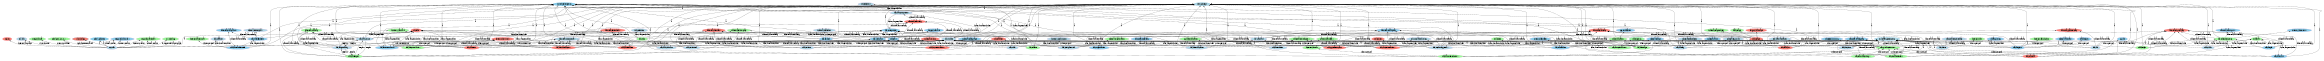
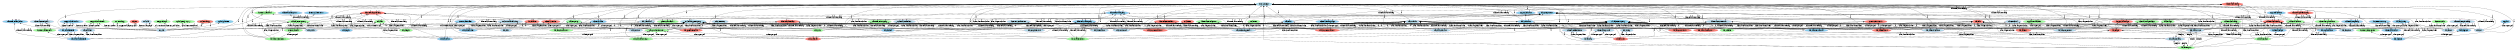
  digraph {
    rankdir=BT
    node [color="#e377c2" fillcolor=lightblue style=filled]
    n1 [fillcolor=palegreen height=.3 label="okh:Publication"]
    n2 [fillcolor=skyblue height=.3 label="npg:Publication"]
    n3 [color="#1f77b4" height=.3 label="skos:Concept"]
    n4 [fillcolor=skyblue height=.3 label="okhmeta:QualityTag"]
    n5 [fillcolor=salmon height=.3 label="okhmeta:AcademicTag"]
    n6 [height=.3 label="okh:Module"]
    n7 [fillcolor=skyblue height=.3 label="okh:Component"]
    n8 [fillcolor=salmon height=.3 label="okhmeta:PartsTag"]
    n9 [color="#1f77b4" fillcolor=skyblue height=.3 label="owl:ObjectProperty"]
    n10 [fillcolor=palegreen height=.3 label="schema:ImageObject"]
    n11 [color="#1f77b4" height=.3 label="owl:DatatypeProperty"]
    n12 [fillcolor=skyblue height=.3 label="okh:Software"]
    n13 [fillcolor=skyblue height=.3 label="dctype:Software"]
    n14 [fillcolor=skyblue height=.3 label="dcterms:SizeOrDur..."]
    n15 [fillcolor=skyblue height=.3 label="okh:Part"]
    n16 [color="#1f77b4" fillcolor=salmon height=.3 label="owl:Ontology"]
    n17 [height=.3 label="schema:TextDigita..."]
    n18 [fillcolor=palegreen height=.3 label="foaf:Image"]
    n19 [fillcolor=salmon height=.3 label="ods:File"]
    n20 [fillcolor=salmon height=.3 label="dctype:StillImage"]
    n21 [color="#1f77b4" fillcolor=palegreen height=.3 label="rdf:Property"]
    n22 [height=.3 label="okh:Standard"]
    n23 [fillcolor=palegreen height=.3 label="dcterms:Standard"]
    n24 [color="#1f77b4" fillcolor=skyblue height=.3 label="spdx:SpdxItem"]
    n25 [fillcolor=palegreen height=.3 label="okh:ObjectProperty"]
    n26 [fillcolor=salmon height=.3 label="okhmeta:PhysicalTag"]
    n27 [fillcolor=skyblue height=.3 label="okhmeta:Transport..."]
    n28 [fillcolor=skyblue height=.3 label="okh:ManifestFile"]
    n29 [fillcolor=skyblue height=.3 label="okhmeta:DataGathe..."]
    n30 [fillcolor=salmon height=.3 label="okh:Image"]
    n31 [fillcolor=salmon height=.3 label="okhmeta:BasicTag"]
    n32 [height=.3 label="okh:compliesWith"]
    n33 [height=.3 label="dcterms:conformsTo"]
    n34 [fillcolor=salmon height=.3 label="okh:hasReadme"]
    n35 [height=.3 label="okhmeta:Documenta..."]
    n36 [fillcolor=salmon height=.3 label="dcterms:instructi..."]
    n37 [fillcolor=palegreen height=.3 label="okh:hasOuterDimen..."]
    n38 [fillcolor=palegreen height=.3 label="okh:productionMet..."]
    n39 [fillcolor=palegreen height=.3 label="dcterms:format"]
    n40 [fillcolor=skyblue height=.3 label="okhmeta:MakingTag"]
    n41 [fillcolor=skyblue height=.3 label="schema:value"]
    n42 [fillcolor=skyblue height=.3 label="obo:BFO_0000016"]
    n43 [fillcolor=skyblue height=.3 label="osegprof:robinVob..."]
    n44 [fillcolor=salmon height=.3 label="okh:cpcPatentClass"]
    n45 [fillcolor=salmon height=.3 label="okhmeta:Identific..."]
    n46 [height=.3 label="xsd:normalizedString"]
    n47 [fillcolor=palegreen height=.3 label="patent:classifica..."]
    n48 [fillcolor=salmon height=.3 label="okh:material"]
    n49 [height=.3 label="tsdc:OHTsDC"]
    n50 [fillcolor=palegreen height=.3 label="okh:smallestToler..."]
    n51 [fillcolor=palegreen height=.3 label="okh:hasExport"]
    n52 [height=.3 label="okh:hasAuxiliary"]
    n53 [height=.3 label="okh:hasSource"]
    n54 [fillcolor=palegreen height=.3 label="okhmeta:DataTag"]
    n55 [fillcolor=palegreen height=.3 label="osegprof:martinHa..."]
    n56 [fillcolor=skyblue height=.3 label="rdf:langString"]
    n57 [fillcolor=skyblue height=.3 label="schema:inLanguage"]
    n58 [fillcolor=palegreen height=.3 label="schema:Organization"]
    n59 [fillcolor=skyblue height=.3 label="okh:hasUserManual"]
    n60 [height=.3 label="ods:FetchUrl"]
    n61 [fillcolor=palegreen height=.3 label="npg:hasPublication"]
    n62 [fillcolor=palegreen height=.3 label="ns1:Ontology"]
    n63 [fillcolor=salmon height=.3 label="okhmeta:ExtendedI..."]
    n64 [fillcolor=salmon height=.3 label="okh:documentation..."]
    n65 [fillcolor=skyblue height=.3 label="okhmeta:LegalTag"]
    n66 [fillcolor=palegreen height=.3 label="xsd:float"]
    n67 [height=.3 label="okh:hasTag"]
    n68 [height=.3 label="schema:keywords"]
    n69 [height=.3 label="schema:DefinedTerm"]
    n70 [height=.3 label="okh:name"]
    n71 [fillcolor=palegreen height=.3 label="dcterms:title"]
    n72 [height=.3 label="okhmeta:RequiredTag"]
    n73 [height=.3 label="ns2:okh"]
    n74 [fillcolor=salmon height=.3 label="ns3:en"]
    n75 [height=.3 label="ns4:okh"]
    n76 [fillcolor=palegreen height=.3 label="osegprof:Iopa"]
    n77 [fillcolor=palegreen height=.3 label="spdxl:GPL-3.0-or-..."]
    n78 [fillcolor=palegreen height=.3 label="okhmeta:HistoryTag"]
    n79 [fillcolor=palegreen height=.3 label="okhmeta:Developme..."]
    n80 [fillcolor=skyblue height=.3 label="okh:hasMass"]
    n81 [fillcolor=skyblue height=.3 label="okh:depicts"]
    n82 [fillcolor=palegreen height=.3 label="dcterms:description"]
    n83 [fillcolor=skyblue height=.3 label="schema:abstract"]
    n84 [fillcolor=skyblue height=.3 label="foaf:depicts"]
    n85 [height=.3 label="okh:versionOf"]
    n86 [fillcolor=skyblue height=.3 label="okh:hasManifestFile"]
    n87 [fillcolor=palegreen height=.3 label="dcterms:hasFormat"]
    n88 [height=.3 label="okh:Dataset"]
    n89 [height=.3 label="okh:width"]
-   n90 [fillcolor=palegreen height=.3 label="okh:hasContributi..."]
+   n90 [fillcolor=salmon height=.3 label="okh:hasContributi..."]
    n91 [fillcolor=salmon height=.3 label="okh:documentation..."]
    n92 [fillcolor=salmon height=.3 label="otrl:ODRL"]
    n93 [fillcolor=palegreen height=.3 label="okh:functionalMet..."]
    n94 [height=.3 label="okh:version"]
    n95 [fillcolor=salmon height=.3 label="schema:version"]
    n96 [fillcolor=salmon height=.3 label="okh:hasManufactur..."]
    n97 [fillcolor=salmon height=.3 label="okh:hasBoM"]
    n98 [height=.3 label="okh:hasSoftware"]
    n99 [fillcolor=skyblue height=.3 label="okh:forkOf"]
    n100 [height=.3 label="schema:isBasedOn"]
    n101 [fillcolor=skyblue height=.3 label="okh:organization"]
    n102 [fillcolor=skyblue height=.3 label="okh:depth"]
    n103 [height=.3 label="okh:hasPublication"]
    n104 [height=.3 label="okh:technologyRea..."]
    n105 [fillcolor=palegreen height=.3 label="otrl:OTRL"]
    n106 [height=.3 label="okh:hasComponent"]
    n107 [fillcolor=palegreen height=.3 label="okh:manufacturing..."]
    n108 [fillcolor=skyblue height=.3 label="okh:standardID"]
    n109 [fillcolor=skyblue height=.3 label="dcterms:identifier"]
    n110 [fillcolor=palegreen height=.3 label="okh:hasImage"]
    n111 [fillcolor=skyblue height=.3 label="schema:image"]
-   n112 [height=.3 label="xsd:hasManufactur"]
+   n112 [height=.3 label="xsd:string"]
    n113 [fillcolor=skyblue height=.3 label="npg:doi"]
    n114 [height=.3 label="okh:attestation"]
    n115 [fillcolor=salmon height=.3 label="okh:fillsSlot"]
    n116 [fillcolor=palegreen height=.3 label="okh:tsdc"]
    n117 [fillcolor=palegreen height=.3 label="okh:height"]
    n118 [height=.3 label="okh:function"]
    n119 [height=.3 label="okh:okhv"]
    n120 [fillcolor=salmon height=.3 label="ods:Dataset"]
    n121 [height=.3 label="okh:doi"]
    n122 [fillcolor=palegreen height=.3 label="okh:release"]
    n1 -> n2
    n1 -> n3 [label=a]
    n1 -> n4 [label="okhmeta:hasMetaTag"]
    n1 -> n5 [label="okhmeta:hasMetaTag"]
    n6 -> n3 [label=a]
    n6 -> n7
    n6 -> n8 [label="okhmeta:hasMetaTag"]
    n7 -> n3 [label=a]
    n7 -> n8 [label="okhmeta:hasMetaTag"]
    n12 -> n3 [label=a]
    n12 -> n7
    n12 -> n8 [label="okhmeta:hasMetaTag"]
    n12 -> n13
    n15 -> n3 [label=a]
    n15 -> n7
    n15 -> n8 [label="okhmeta:hasMetaTag"]
    n22 -> n3 [label=a]
    n22 -> n4 [label="okhmeta:hasMetaTag"]
    n22 -> n23
    n25 -> n3 [label=a]
    n25 -> n14
    n25 -> n26 [label="okhmeta:hasMetaTag"]
    n25 -> n27 [label="okhmeta:hasMetaTag"]
    n28 -> n3 [label=a]
    n28 -> n17
    n28 -> n19
    n28 -> n29 [label="okhmeta:hasMetaTag"]
    n30 -> n3 [label=a]
    n30 -> n10
    n30 -> n18
    n30 -> n19
    n30 -> n20
    n30 -> n31 [label="okhmeta:hasMetaTag"]
    n32 -> n3 [label=a]
    n32 -> n4 [label="okhmeta:hasMetaTag"]
    n32 -> n7 [label="dcam:domainIncludes"]
    n32 -> n9 [label=a]
    n32 -> n22 [label="dcam:rangeIncludes"]
    n32 -> n33 [label=subPropertyOf]
    n34 -> n3 [label=a]
    n34 -> n6 [label="dcam:domainIncludes"]
    n34 -> n9 [label=a]
    n34 -> n19 [label="dcam:rangeIncludes"]
    n34 -> n31 [label="okhmeta:hasMetaTag"]
    n34 -> n35 [label="okhmeta:hasMetaTag"]
    n34 -> n36 [label=subPropertyOf]
    n37 -> n3 [label=a]
    n37 -> n9 [label=a]
    n37 -> n25 [label="dcam:rangeIncludes"]
    n37 -> n26 [label="okhmeta:hasMetaTag"]
    n37 -> n38 [label=subPropertyOf]
    n37 -> n39 [label=subPropertyOf]
    n38 -> n3 [label=a]
    n38 -> n6 [label="dcam:domainIncludes"]
    n38 -> n15 [label="dcam:domainIncludes"]
    n38 -> n21 [label=a]
    n38 -> n40 [label="okhmeta:hasMetaTag"]
    n38 -> n41 [label=subPropertyOf]
    n44 -> n3 [label=a]
    n44 -> n6 [label="dcam:domainIncludes"]
    n44 -> n11 [label=a]
    n44 -> n31 [label="okhmeta:hasMetaTag"]
    n44 -> n45 [label="okhmeta:hasMetaTag"]
    n44 -> n46 [label="dcam:rangeIncludes"]
    n44 -> n47 [label=subPropertyOf]
    n48 -> n3 [label=a]
    n48 -> n11 [label=a]
    n48 -> n26 [label="okhmeta:hasMetaTag"]
    n48 -> n38 [label=subPropertyOf]
    n50 -> n3 [label=a]
    n50 -> n9 [label=a]
    n50 -> n15 [label="dcam:domainIncludes"]
    n50 -> n26 [label="okhmeta:hasMetaTag"]
    n50 -> n38 [label=subPropertyOf]
    n50 -> n40 [label="okhmeta:hasMetaTag"]
    n51 -> n3 [label=a]
    n51 -> n7 [label="dcam:domainIncludes"]
    n51 -> n9 [label=a]
    n51 -> n19 [label="dcam:rangeIncludes"]
    n51 -> n31 [label="okhmeta:hasMetaTag"]
    n51 -> n52 [label=seeAlso]
    n51 -> n53 [label=seeAlso]
    n51 -> n54 [label="okhmeta:hasMetaTag"]
    n52 -> n3 [label=a]
    n52 -> n7 [label="dcam:domainIncludes"]
    n52 -> n9 [label=a]
    n52 -> n19 [label="dcam:rangeIncludes"]
    n52 -> n51 [label=seeAlso]
    n52 -> n53 [label=seeAlso]
    n52 -> n54 [label="okhmeta:hasMetaTag"]
    n53 -> n3 [label=a]
    n53 -> n7 [label="dcam:domainIncludes"]
    n53 -> n9 [label=a]
    n53 -> n19 [label="dcam:rangeIncludes"]
    n53 -> n31 [label="okhmeta:hasMetaTag"]
    n53 -> n51 [label=seeAlso]
    n53 -> n52 [label=seeAlso]
    n53 -> n54 [label="okhmeta:hasMetaTag"]
    n59 -> n3 [label=a]
    n59 -> n6 [label="dcam:domainIncludes"]
    n59 -> n9 [label=a]
    n59 -> n19 [label="dcam:rangeIncludes"]
    n59 -> n35 [label="okhmeta:hasMetaTag"]
    n59 -> n36 [label=subPropertyOf]
    n64 -> n3 [label=a]
    n64 -> n6 [label="dcam:domainIncludes"]
    n64 -> n11 [label=a]
    n64 -> n12 [label="dcam:domainIncludes"]
    n64 -> n15 [label="dcam:domainIncludes"]
    n64 -> n35 [label="okhmeta:hasMetaTag"]
    n64 -> n57 [label=subPropertyOf]
    n67 -> n3 [label=a]
    n67 -> n9 [label=a]
    n67 -> n30 [label="dcam:domainIncludes"]
    n67 -> n68 [label=subPropertyOf]
    n67 -> n69 [label="dcam:rangeIncludes"]
    n70 -> n7 [label="dcam:domainIncludes"]
    n70 -> n11 [label=a]
    n70 -> n31 [label="okhmeta:hasMetaTag"]
    n70 -> n71 [label=subPropertyOf]
    n70 -> n72 [label="okhmeta:hasMetaTag"]
    n73 -> n6 [label="void:rootResource"]
    n73 -> n15 [label="void:rootResource"]
    n73 -> n16 [label=a]
    n73 -> n23 [label=a]
    n73 -> n24 [label=a]
    n73 -> n43 [label="dcterms:creator"]
    n73 -> n43 [label="schema:creator"]
    n73 -> n55 [label="schema:creator"]
    n73 -> n55 [label="dcterms:creator"]
    n73 -> n62 [label="sh:suggestedShapesGraph"]
    n73 -> n74 [label="dcterms:language"]
    n73 -> n75 [label="owl:versionIRI"]
    n73 -> n76 [label="dcterms:publisher"]
    n73 -> n77 [label="spdx:licenseDeclared"]
    n80 -> n3 [label=a]
    n80 -> n11 [label=a]
    n80 -> n26 [label="okhmeta:hasMetaTag"]
    n80 -> n38 [label=subPropertyOf]
    n80 -> n66 [label="dcam:rangeIncludes"]
    n81 -> n3 [label=a]
    n81 -> n11 [label=a]
    n81 -> n30 [label="dcam:domainIncludes"]
    n81 -> n31 [label="okhmeta:hasMetaTag"]
    n81 -> n56 [label="dcam:rangeIncludes"]
    n81 -> n82 [label=subPropertyOf]
    n81 -> n83 [label=subPropertyOf]
    n81 -> n84 [label=subPropertyOf]
    n85 -> n3 [label=a]
    n85 -> n6 [label="dcam:rangeIncludes"]
    n85 -> n6 [label="dcam:domainIncludes"]
    n85 -> n9 [label=a]
    n85 -> n45 [label="okhmeta:hasMetaTag"]
    n85 -> n78 [label="okhmeta:hasMetaTag"]
    n86 -> n3 [label=a]
    n86 -> n9 [label=a]
    n86 -> n28 [label="dcam:rangeIncludes"]
    n86 -> n29 [label="okhmeta:hasMetaTag"]
    n86 -> n87 [label=subPropertyOf]
    n86 -> n88 [label="dcam:domainIncludes"]
    n89 -> n3 [label=a]
    n89 -> n11 [label=a]
    n89 -> n25 [label="dcam:domainIncludes"]
    n89 -> n26 [label="okhmeta:hasMetaTag"]
    n89 -> n66 [label="dcam:rangeIncludes"]
    n90 -> n3 [label=a]
    n90 -> n6 [label="dcam:domainIncludes"]
    n90 -> n9 [label=a]
    n90 -> n19 [label="dcam:rangeIncludes"]
    n90 -> n35 [label="okhmeta:hasMetaTag"]
    n90 -> n36 [label=subPropertyOf]
    n90 -> n63 [label="okhmeta:hasMetaTag"]
    n91 -> n3 [label=a]
    n91 -> n4 [label="okhmeta:hasMetaTag"]
    n91 -> n6 [label="dcam:domainIncludes"]
    n91 -> n9 [label=a]
    n91 -> n79 [label="okhmeta:hasMetaTag"]
    n91 -> n92 [label="dcam:rangeIncludes"]
    n93 -> n3 [label=a]
    n93 -> n6 [label="dcam:domainIncludes"]
    n93 -> n21 [label=a]
    n93 -> n41 [label=subPropertyOf]
    n94 -> n3 [label=a]
    n94 -> n6 [label="dcam:domainIncludes"]
    n94 -> n11 [label=a]
    n94 -> n45 [label="okhmeta:hasMetaTag"]
    n94 -> n78 [label="okhmeta:hasMetaTag"]
    n94 -> n95 [label=subPropertyOf]
    n96 -> n3 [label=a]
    n96 -> n6 [label="dcam:domainIncludes"]
    n96 -> n9 [label=a]
    n96 -> n15 [label="dcam:domainIncludes"]
    n96 -> n19 [label="dcam:rangeIncludes"]
    n96 -> n35 [label="okhmeta:hasMetaTag"]
    n96 -> n36 [label=subPropertyOf]
    n96 -> n40 [label="okhmeta:hasMetaTag"]
    n97 -> n3 [label=a]
    n97 -> n6 [label="dcam:domainIncludes"]
    n97 -> n8 [label="okhmeta:hasMetaTag"]
    n97 -> n9 [label=a]
    n97 -> n19 [label="dcam:rangeIncludes"]
    n97 -> n54 [label="okhmeta:hasMetaTag"]
    n98 -> n3 [label=a]
    n98 -> n6 [label="dcam:domainIncludes"]
    n98 -> n9 [label=a]
    n98 -> n12 [label="dcam:rangeIncludes"]
    n99 -> n3 [label=a]
    n99 -> n7 [label="dcam:rangeIncludes"]
    n99 -> n7 [label="dcam:domainIncludes"]
    n99 -> n9 [label=a]
    n99 -> n45 [label="okhmeta:hasMetaTag"]
    n99 -> n78 [label="okhmeta:hasMetaTag"]
    n99 -> n100 [label=subPropertyOf]
    n101 -> n3 [label=a]
    n101 -> n6 [label="dcam:domainIncludes"]
    n101 -> n9 [label=a]
    n101 -> n58 [label="dcam:rangeIncludes"]
    n101 -> n65 [label="okhmeta:hasMetaTag"]
    n102 -> n3 [label=a]
    n102 -> n11 [label=a]
    n102 -> n25 [label="dcam:domainIncludes"]
    n102 -> n26 [label="okhmeta:hasMetaTag"]
    n102 -> n66 [label="dcam:rangeIncludes"]
    n103 -> n1 [label="dcam:rangeIncludes"]
    n103 -> n3 [label=a]
    n103 -> n6 [label="dcam:domainIncludes"]
    n103 -> n9 [label=a]
    n103 -> n61 [label=subPropertyOf]
    n103 -> n79 [label="okhmeta:hasMetaTag"]
    n104 -> n3 [label=a]
    n104 -> n4 [label="okhmeta:hasMetaTag"]
    n104 -> n6 [label="dcam:domainIncludes"]
    n104 -> n9 [label=a]
    n104 -> n79 [label="okhmeta:hasMetaTag"]
    n104 -> n105 [label="dcam:rangeIncludes"]
    n106 -> n3 [label=a]
    n106 -> n6 [label="dcam:domainIncludes"]
    n106 -> n7 [label="dcam:rangeIncludes"]
-   n8 -> n106 [label="okhmeta:hasMetaTag"]
+   n106 -> n8 [label="okhmeta:hasMetaTag"]
    n106 -> n9 [label=a]
    n106 -> n60 [label="dcam:rangeIncludes"]
    n107 -> n3 [label=a]
    n107 -> n11 [label=a]
    n107 -> n38 [label=subPropertyOf]
    n107 -> n40 [label="okhmeta:hasMetaTag"]
    n108 -> n3 [label=a]
    n108 -> n4 [label="okhmeta:hasMetaTag"]
    n108 -> n11 [label=a]
    n108 -> n22 [label="dcam:domainIncludes"]
    n108 -> n46 [label="dcam:rangeIncludes"]
    n108 -> n109 [label=subPropertyOf]
    n110 -> n3 [label=a]
    n110 -> n7 [label="dcam:domainIncludes"]
    n110 -> n9 [label=a]
    n110 -> n30 [label="dcam:rangeIncludes"]
    n110 -> n31 [label="okhmeta:hasMetaTag"]
    n110 -> n111 [label=subPropertyOf]
    n114 -> n3 [label=a]
    n114 -> n4 [label="okhmeta:hasMetaTag"]
    n114 -> n6 [label="dcam:domainIncludes"]
    n114 -> n11 [label=a]
    n114 -> n19 [label="dcam:rangeIncludes"]
    n114 -> n79 [label="okhmeta:hasMetaTag"]
    n115 -> n3 [label=a]
    n115 -> n9 [label=a]
    n115 -> n30 [label="dcam:domainIncludes"]
    n115 -> n68 [label=subPropertyOf]
    n115 -> n112 [label="dcam:rangeIncludes"]
    n116 -> n3 [label=a]
    n116 -> n7 [label="dcam:domainIncludes"]
    n116 -> n9 [label=a]
    n116 -> n45 [label="okhmeta:hasMetaTag"]
    n116 -> n49 [label="dcam:rangeIncludes"]
    n116 -> n63 [label="okhmeta:hasMetaTag"]
    n117 -> n3 [label=a]
    n117 -> n11 [label=a]
    n117 -> n25 [label="dcam:domainIncludes"]
    n117 -> n26 [label="okhmeta:hasMetaTag"]
    n117 -> n66 [label="dcam:rangeIncludes"]
    n118 -> n3 [label=a]
    n118 -> n6 [label="dcam:domainIncludes"]
    n118 -> n11 [label=a]
    n118 -> n31 [label="okhmeta:hasMetaTag"]
    n118 -> n42 [label=subPropertyOf]
    n118 -> n56 [label="dcam:rangeIncludes"]
    n119 -> n11 [label=a]
    n119 -> n95 [label=subPropertyOf]
    n119 -> n120 [label="dcam:domainIncludes"]
    n121 -> n1 [label="dcam:domainIncludes"]
    n121 -> n3 [label=a]
    n121 -> n5 [label="okhmeta:hasMetaTag"]
    n121 -> n11 [label=a]
    n121 -> n113 [label=subPropertyOf]
    n122 -> n3 [label=a]
    n122 -> n6 [label="dcam:domainIncludes"]
    n122 -> n11 [label=a]
    n122 -> n12 [label="dcam:domainIncludes"]
    n122 -> n60 [label="dcam:rangeIncludes"]
  }
